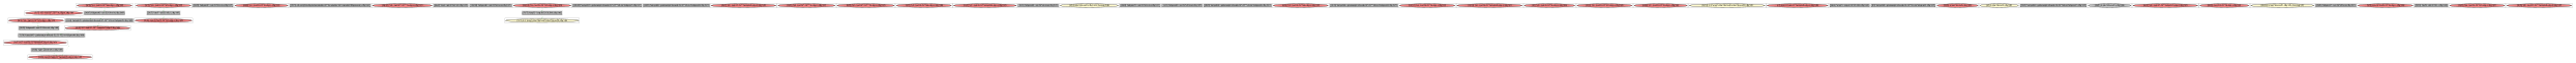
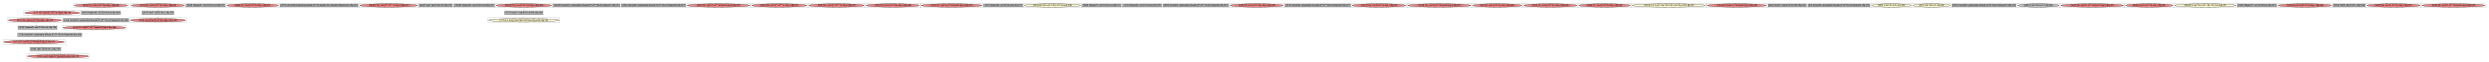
  digraph {
    fontname="PT Serif"
    node [fillcolor=lightcoral fontname="PT Serif" fontsize=20 penwidth=3.0 shape=ellipse style=filled]
    edge [color=forestgreen fontcolor=forestgreen fontname="PT Serif" style=dotted]
    n1 [label="[50/51]  %56 = load i32, i32* %j70, align 4, !dbg !1490"]
    n2 [label="[34/37]  %57 = load i32, i32* %arrayidx95, align 4, !dbg !1491"]
    n3 [label="[52/53]  %54 = load i32, i32* %i66, align 4, !dbg !1489"]
    n4 [label="[42/43]  %55 = load i32*, i32** %arrayidx93, align 8, !dbg !1488"]
    n5 [fillcolor=grey label="[54/57]  %inc97 = add i32 %58, 1, !dbg !1493" shape=rectangle]
    n6 [fillcolor=grey label="[58/59]  %idxprom87 = zext i32 %51 to i64, !dbg !1479" shape=rectangle]
    n7 [label="[68/69]  %41 = load i32, i32* %k, align 4, !dbg !1474"]
    n8 [label="[74/75]  %58 = load i32, i32* %j70, align 4, !dbg !1493"]
    n9 [fillcolor=grey label="[78/79]  call void @llvm.dbg.declare(metadata i32* %k, metadata !1619, metadata !DIExpression()), !dbg !1622" shape=rectangle]
    n10 [label="[106/107]  %38 = load i32**, i32*** %a, align 8, !dbg !1471"]
    n11 [fillcolor=grey label="[66/67]  %mul = mul i32 %42, %47, !dbg !1478" shape=rectangle]
    n12 [fillcolor=grey label="[102/103]  %idxprom81 = zext i32 %44 to i64, !dbg !1475" shape=rectangle]
    n13 [label="[104/105]  %36 = load i32, i32* %j70, align 4, !dbg !1458"]
    n14 [label="[76/77]  %53 = load i32**, i32*** %c, align 8, !dbg !1488"]
    n15 [fillcolor=grey label="[108/109]  %arrayidx78 = getelementptr inbounds i32*, i32** %38, i64 %idxprom77, !dbg !1471" shape=rectangle]
    n16 [fillcolor=grey label="[48/49]  %arrayidx84 = getelementptr inbounds i32, i32* %45, i64 %idxprom83, !dbg !1475" shape=rectangle]
    n17 [label="[26/27]  %45 = load i32*, i32** %arrayidx82, align 8, !dbg !1475"]
    n18 [fillcolor=lemonchiffon label="[71/72]  br i1 %cmp72, label %for.body73, label %for.end98, !dbg !1461"]
    n19 [label="[22/23]  %48 = load i32**, i32*** %c, align 8, !dbg !1479"]
    n20 [fillcolor=grey label="[70/73]  %cmp72 = icmp ult i32 %36, 3000, !dbg !1460" shape=rectangle]
    n21 [label="[88/89]  %43 = load i32**, i32*** %b, align 8, !dbg !1475"]
    n22 [label="[18/19]  %49 = load i32, i32* %i66, align 4, !dbg !1480"]
    n23 [label="[55/56]  store i32 %inc97, i32* %j70, align 4, !dbg !1493"]
    n24 [label="[16/17]  %47 = load i32, i32* %arrayidx84, align 4, !dbg !1475"]
    n25 [fillcolor=grey label="[20/21]  %idxprom83 = zext i32 %46 to i64, !dbg !1475" shape=rectangle]
    n26 [fillcolor=lemonchiffon label="[2/3]  br label %for.cond74, !dbg !1485, !llvm.loop !1486"]
    n27 [fillcolor=grey label="[84/85]  %idxprom79 = zext i32 %41 to i64, !dbg !1471" shape=rectangle]
    n28 [fillcolor=grey label="[14/15]  %idxprom85 = zext i32 %49 to i64, !dbg !1479" shape=rectangle]
    n29 [fillcolor=grey label="[28/29]  %arrayidx82 = getelementptr inbounds i32*, i32** %43, i64 %idxprom81, !dbg !1475" shape=rectangle]
    n30 [label="[64/65]  %39 = load i32, i32* %i66, align 4, !dbg !1473"]
    n31 [fillcolor=grey label="[12/13]  %arrayidx86 = getelementptr inbounds i32*, i32** %48, i64 %idxprom85, !dbg !1479" shape=rectangle]
    n32 [label="[114/115]  %44 = load i32, i32* %k, align 4, !dbg !1476"]
    n33 [label="[112/113]  %42 = load i32, i32* %arrayidx80, align 4, !dbg !1471"]
    n34 [label="[0/1]  %52 = load i32, i32* %k, align 4, !dbg !1484"]
    n35 [label="[10/11]  %51 = load i32, i32* %j70, align 4, !dbg !1481"]
    n36 [label="[62/63]  %37 = load i32, i32* %k, align 4, !dbg !1467"]
    n37 [fillcolor=lemonchiffon label="[110/111]  br i1 %cmp75, label %for.body76, label %for.end91, !dbg !1470"]
    n38 [label="[6/7]  store i32 %mul, i32* %arrayidx88, align 4, !dbg !1482"]
    n39 [fillcolor=grey label="[60/61]  %cmp75 = icmp ult i32 %37, 1000, !dbg !1469" shape=rectangle]
    n40 [fillcolor=grey label="[8/9]  %arrayidx88 = getelementptr inbounds i32, i32* %50, i64 %idxprom87, !dbg !1479" shape=rectangle]
    n41 [fillcolor=grey label="[40/45]  %idxprom92 = zext i32 %54 to i64, !dbg !1488" shape=rectangle]
-   n42 [label="[98/99]  br label %for.inc96, !dbg !1492"]
+   n42 [fillcolor=lemonchiffon label="[98/99]  br label %for.inc96, !dbg !1492"]
    n43 [fillcolor=grey label="[30/39]  %idxprom94 = zext i32 %56 to i64, !dbg !1488" shape=rectangle]
    n44 [fillcolor=grey label="[31/38]  %arrayidx95 = getelementptr inbounds i32, i32* %55, i64 %idxprom94, !dbg !1488" shape=rectangle]
    n45 [fillcolor=lemonchiffon label="[4/5]  br label %for.inc89, !dbg !1483"]
    n46 [fillcolor=grey label="[96/97]  %arrayidx80 = getelementptr inbounds i32, i32* %40, i64 %idxprom79, !dbg !1471" shape=rectangle]
    n47 [fillcolor=grey label="[86/87]  br label %for.cond74, !dbg !1466"]
    n48 [label="[46/47]  %40 = load i32*, i32** %arrayidx78, align 8, !dbg !1471"]
    n49 [label="[80/81]  store i32 0, i32* %k, align 4, !dbg !1465"]
    n50 [fillcolor=grey label="[41/44]  %arrayidx93 = getelementptr inbounds i32*, i32** %53, i64 %idxprom92, !dbg !1488" shape=rectangle]
    n51 [fillcolor=lemonchiffon label="[100/101]  br label %for.cond71, !dbg !1494, !llvm.loop !1495"]
    n52 [fillcolor=grey label="[35/36]  %add = add i32 %57, 1, !dbg !1491" shape=rectangle]
    n53 [label="[32/33]  store i32 %add, i32* %arrayidx95, align 4, !dbg !1491"]
    n54 [fillcolor=grey label="[82/83]  %idxprom77 = zext i32 %39 to i64, !dbg !1471" shape=rectangle]
    n55 [label="[92/93]  store i32 %inc90, i32* %k, align 4, !dbg !1484"]
    n56 [fillcolor=grey label="[90/91]  %inc90 = add i32 %52, 1, !dbg !1484" shape=rectangle]
    n57 [label="[24/25]  %46 = load i32, i32* %j70, align 4, !dbg !1477"]
    n58 [label="[94/95]  %50 = load i32*, i32** %arrayidx86, align 8, !dbg !1479"]
    subgraph cluster_1 {
      n1
    }
    subgraph cluster_2 {
      n2
    }
    subgraph cluster_3 {
      n3
    }
    subgraph cluster_4 {
      n4
    }
    subgraph cluster_5 {
      n5
    }
    subgraph cluster_6 {
      n6
    }
    subgraph cluster_7 {
      n7
    }
    subgraph cluster_8 {
      n8
    }
    subgraph cluster_9 {
      n9
    }
    subgraph cluster_10 {
      n10
    }
    subgraph cluster_11 {
      n11
    }
    subgraph cluster_12 {
      n12
    }
    subgraph cluster_13 {
      n13
    }
    subgraph cluster_14 {
      n14
    }
    subgraph cluster_15 {
      n15
    }
    subgraph cluster_16 {
      n16
    }
    subgraph cluster_17 {
      n17
    }
    subgraph cluster_18 {
      n18
    }
    subgraph cluster_19 {
      n19
    }
    subgraph cluster_20 {
      n20
    }
    subgraph cluster_21 {
      n21
    }
    subgraph cluster_22 {
      n22
    }
    subgraph cluster_23 {
      n23
    }
    subgraph cluster_24 {
      n24
    }
    subgraph cluster_25 {
      n25
    }
    subgraph cluster_26 {
      n26
    }
    subgraph cluster_27 {
      n27
    }
    subgraph cluster_28 {
      n28
    }
    subgraph cluster_29 {
      n29
    }
    subgraph cluster_30 {
      n30
    }
    subgraph cluster_31 {
      n31
    }
    subgraph cluster_32 {
      n32
    }
    subgraph cluster_33 {
      n33
    }
    subgraph cluster_34 {
      n34
    }
    subgraph cluster_35 {
      n35
    }
    subgraph cluster_36 {
      n36
    }
    subgraph cluster_37 {
      n37
    }
    subgraph cluster_38 {
      n38
    }
    subgraph cluster_39 {
      n39
    }
    subgraph cluster_40 {
      n40
    }
    subgraph cluster_41 {
      n41
    }
    subgraph cluster_42 {
      n42
    }
    subgraph cluster_43 {
      n43
    }
    subgraph cluster_44 {
      n44
    }
    subgraph cluster_45 {
      n45
    }
    subgraph cluster_46 {
      n46
    }
    subgraph cluster_47 {
      n47
    }
    subgraph cluster_48 {
      n48
    }
    subgraph cluster_49 {
      n49
    }
    subgraph cluster_50 {
      n50
    }
    subgraph cluster_51 {
      n51
    }
    subgraph cluster_52 {
      n52
    }
    subgraph cluster_53 {
      n53
    }
    subgraph cluster_54 {
      n54
    }
    subgraph cluster_55 {
      n55
    }
    subgraph cluster_56 {
      n56
    }
    subgraph cluster_57 {
      n57
    }
    subgraph cluster_58 {
      n58
    }
    n1 -> n43 [label=T]
    n2 -> n52 [label=T]
    n3 -> n41 [label=T]
    n4 -> n44 [label=T]
    n5 -> n23 [label=T]
    n8 -> n5 [label=T]
    n13 -> n20 [label=T]
    n14 -> n50 [label=T]
    n20 -> n18 [label=T]
    n41 -> n50 [label=T]
    n43 -> n44 [label=T]
    n44 -> n2 [label=T]
    n44 -> n53 [label=T]
    n50 -> n4 [label=T]
    n52 -> n53 [label=T]
  }
